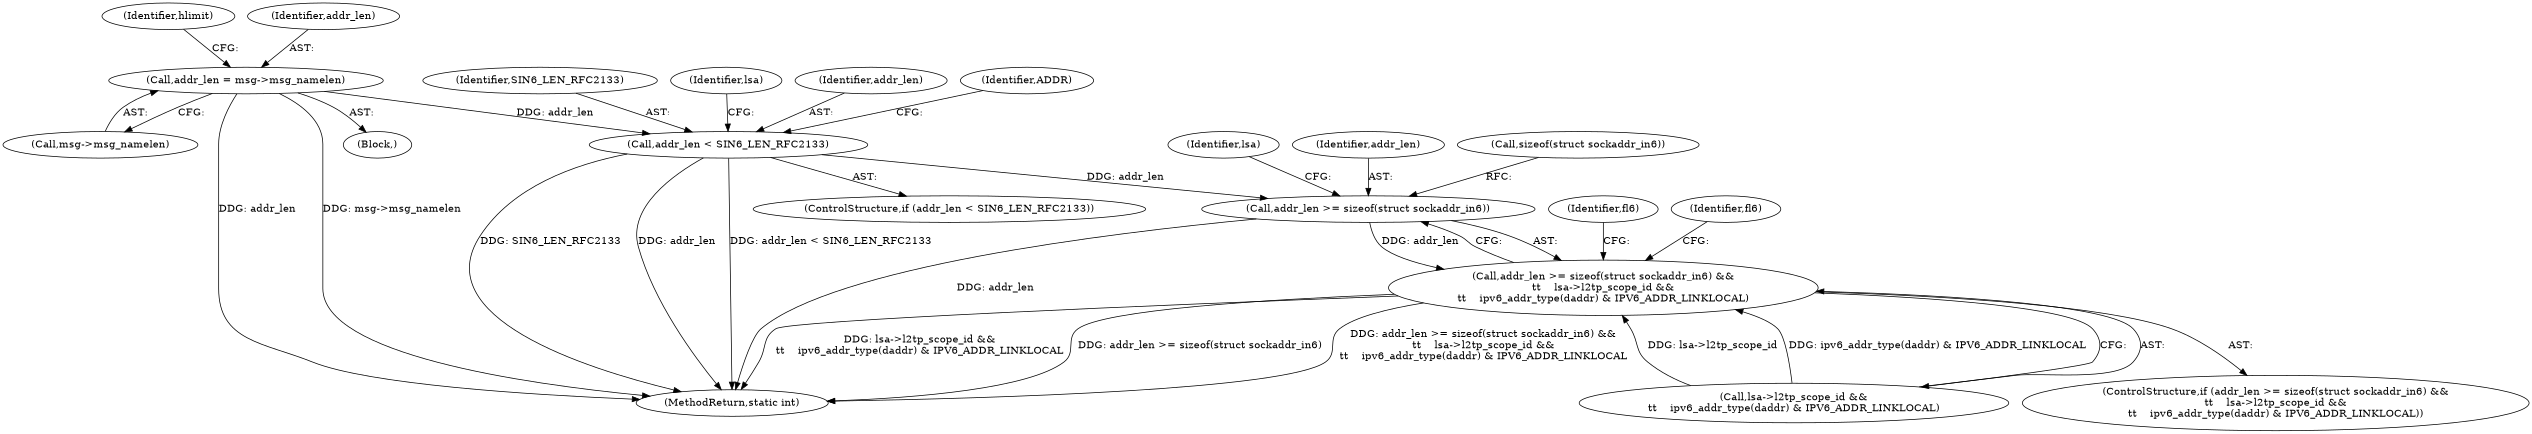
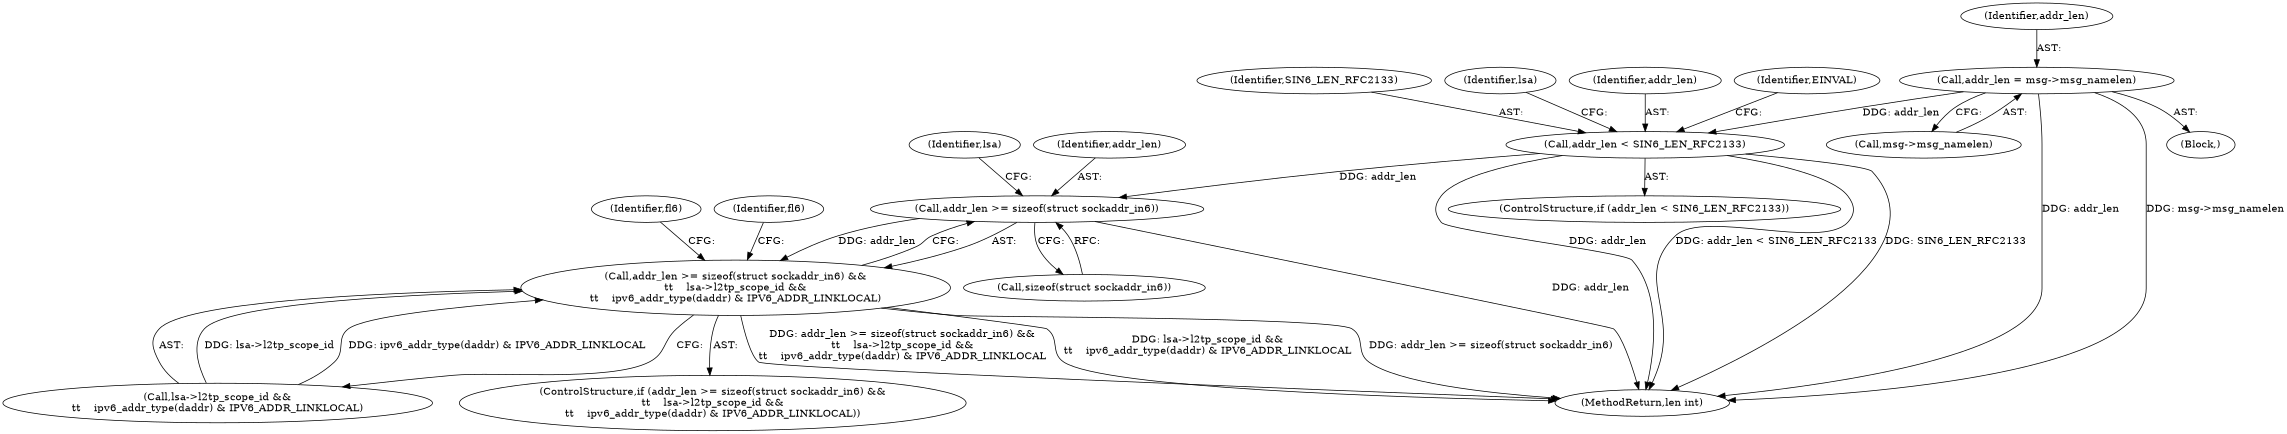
  digraph {
    n1 [label="(Call,addr_len >= sizeof(struct sockaddr_in6))"]
    n2 [label="(Call,addr_len >= sizeof(struct sockaddr_in6) &&\n\t\t    lsa->l2tp_scope_id &&\n\t\t    ipv6_addr_type(daddr) & IPV6_ADDR_LINKLOCAL)"]
-   n3 [label="(MethodReturn,static int)"]
+   n3 [label="(MethodReturn,len int)"]
    n4 [label="(Call,sizeof(struct sockaddr_in6))"]
    n5 [label="(Call,lsa->l2tp_scope_id &&\n\t\t    ipv6_addr_type(daddr) & IPV6_ADDR_LINKLOCAL)"]
    n6 [label="(ControlStructure,if (addr_len >= sizeof(struct sockaddr_in6) &&\n\t\t    lsa->l2tp_scope_id &&\n\t\t    ipv6_addr_type(daddr) & IPV6_ADDR_LINKLOCAL))"]
    n7 [label="(Call,addr_len < SIN6_LEN_RFC2133)"]
    n8 [label="(ControlStructure,if (addr_len < SIN6_LEN_RFC2133))"]
    n9 [label="(Identifier,SIN6_LEN_RFC2133)"]
    n10 [label="(Call,addr_len = msg->msg_namelen)"]
    n11 [label="(Block,)"]
    n12 [label="(Call,msg->msg_namelen)"]
    n13 [label="(Identifier,lsa)"]
-   n14 [label="(Identifier,hlimit)"]
    n15 [label="(Identifier,lsa)"]
    n16 [label="(Identifier,addr_len)"]
    n17 [label="(Identifier,fl6)"]
    n18 [label="(Identifier,addr_len)"]
    n19 [label="(Identifier,addr_len)"]
-   n20 [label="(Identifier,ADDR)"]
+   n20 [label="(Identifier,EINVAL)"]
    n21 [label="(Identifier,fl6)"]
    n1 -> n2 [label="AST: "]
    n1 -> n2 [label="DDG: addr_len"]
    n1 -> n3 [label="DDG: addr_len"]
+   n1 -> n4 [label="CFG: "]
    n2 -> n1 [label="CFG: "]
    n2 -> n3 [label="DDG: addr_len >= sizeof(struct sockaddr_in6) &&\n\t\t    lsa->l2tp_scope_id &&\n\t\t    ipv6_addr_type(daddr) & IPV6_ADDR_LINKLOCAL"]
    n2 -> n3 [label="DDG: lsa->l2tp_scope_id &&\n\t\t    ipv6_addr_type(daddr) & IPV6_ADDR_LINKLOCAL"]
    n2 -> n3 [label="DDG: addr_len >= sizeof(struct sockaddr_in6)"]
    n2 -> n5 [label="CFG: "]
    n2 -> n6 [label="AST: "]
    n4 -> n1 [label="RFC: "]
    n5 -> n2 [label="AST: "]
    n5 -> n2 [label="DDG: lsa->l2tp_scope_id"]
    n5 -> n2 [label="DDG: ipv6_addr_type(daddr) & IPV6_ADDR_LINKLOCAL"]
    n7 -> n1 [label="DDG: addr_len"]
    n7 -> n3 [label="DDG: SIN6_LEN_RFC2133"]
    n7 -> n3 [label="DDG: addr_len"]
    n7 -> n3 [label="DDG: addr_len < SIN6_LEN_RFC2133"]
    n7 -> n8 [label="AST: "]
    n9 -> n7 [label="AST: "]
    n10 -> n3 [label="DDG: addr_len"]
    n10 -> n3 [label="DDG: msg->msg_namelen"]
    n10 -> n7 [label="DDG: addr_len"]
    n10 -> n11 [label="AST: "]
    n10 -> n12 [label="CFG: "]
    n12 -> n10 [label="AST: "]
    n13 -> n1 [label="CFG: "]
-   n14 -> n10 [label="CFG: "]
    n15 -> n7 [label="CFG: "]
    n16 -> n7 [label="AST: "]
    n17 -> n2 [label="CFG: "]
    n18 -> n1 [label="AST: "]
    n19 -> n10 [label="AST: "]
    n20 -> n7 [label="CFG: "]
    n21 -> n2 [label="CFG: "]
  }
